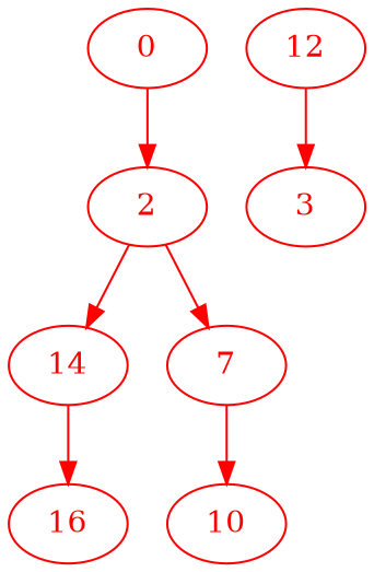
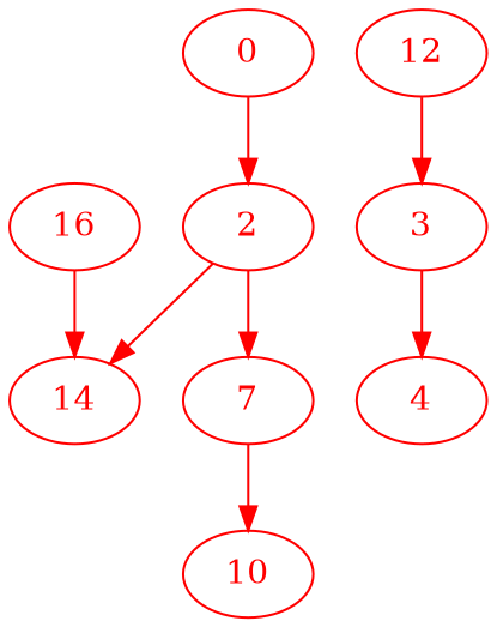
  digraph {
    node [color=red fontcolor=red]
    edge [color=red]
    0
    2
    14
    7
    16
    10
    n7 [label=3]
+   4
    12
    0 -> 2
    2 -> 14
    2 -> 7
-   14 -> 16
+   16 -> 14
    7 -> 10
+   n7 -> 4
    12 -> n7
  }
